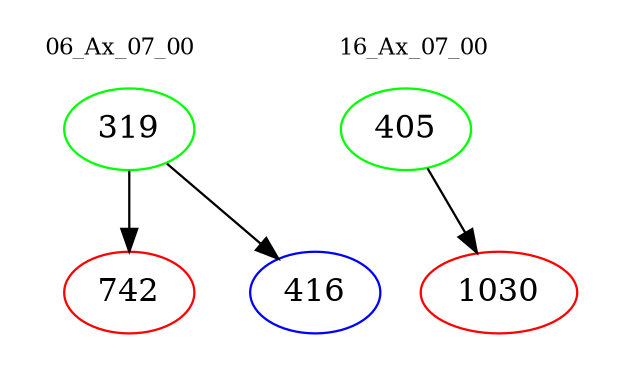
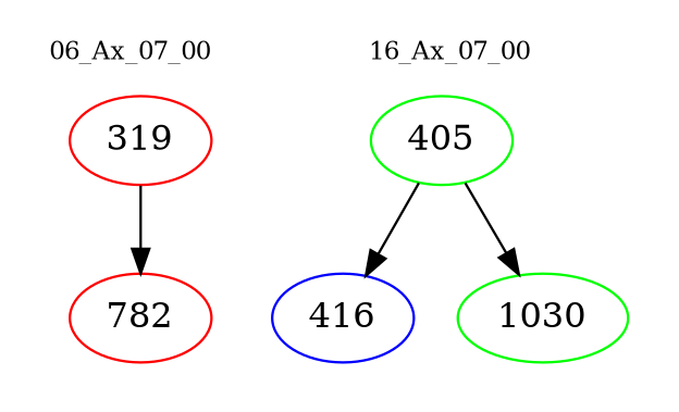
  digraph {
    node [color=green]
    edge [color=black]
-   n1 [label=319]
-   n2 [color=red label=742]
+   n1 [color=red label=319]
+   n2 [color=red label=782]
    n3 [label=405]
    n4 [color=blue label=416]
-   n5 [color=red label=1030]
+   n5 [label=1030]
    subgraph cluster_1 {
      color=white
      fontsize=10
      label="06_Ax_07_00"
      n1
      n2
    }
    subgraph cluster_2 {
      color=white
      fontsize=10
      label="16_Ax_07_00"
      n3
      n4
      n5
    }
    n1 -> n2
-   n1 -> n4
+   n3 -> n4
    n3 -> n5
  }
